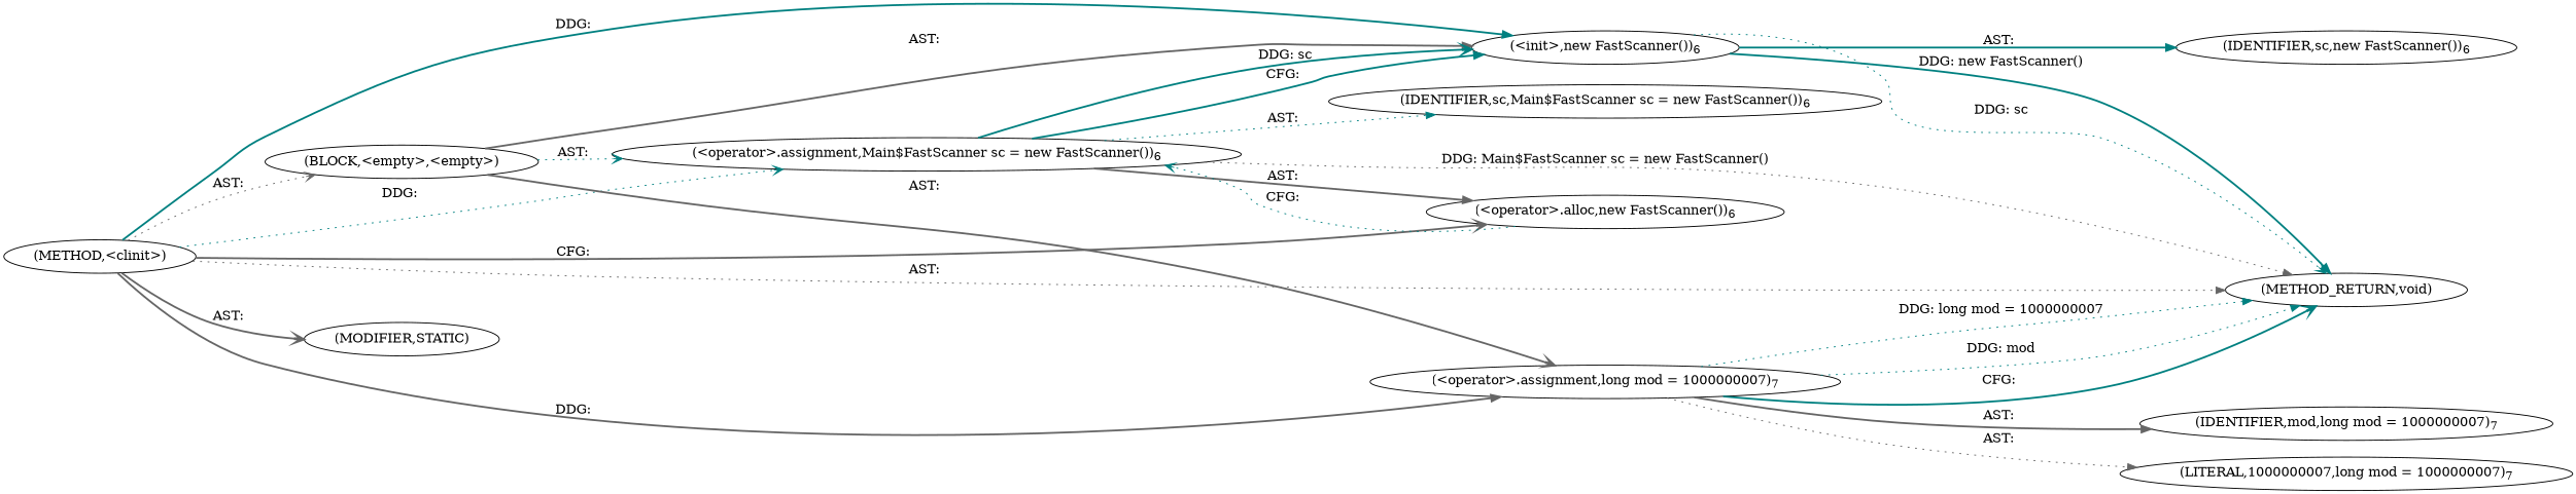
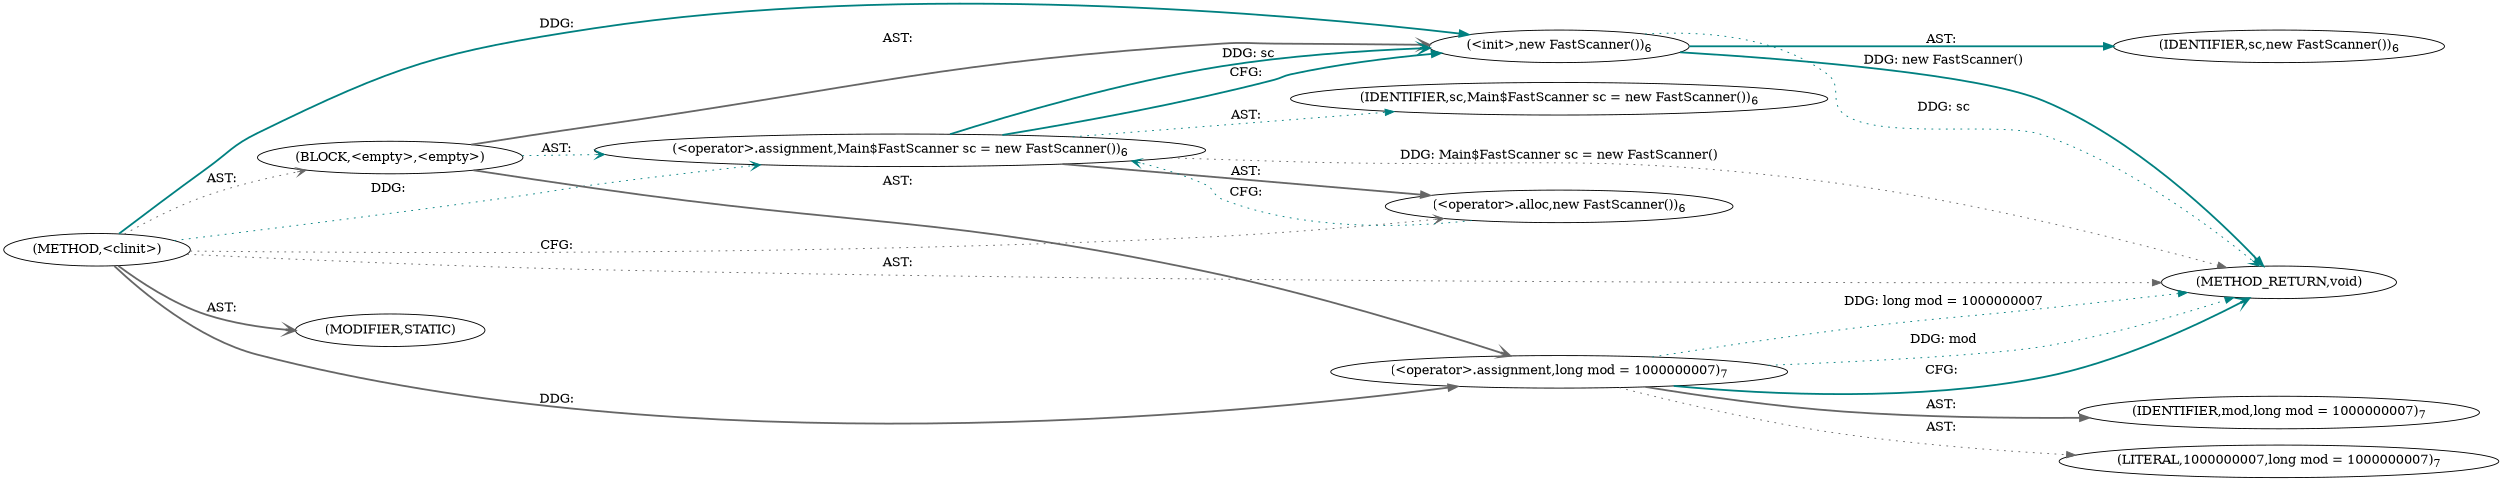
  digraph {
    rankdir=LR
    edge [arrowhead=normal color=teal style=bold]
    n1 [label=<(METHOD,&lt;clinit&gt;)>]
    n2 [label=<(BLOCK,&lt;empty&gt;,&lt;empty&gt;)>]
    n3 [label=<(&lt;operator&gt;.assignment,Main$FastScanner sc = new FastScanner())<SUB>6</SUB>>]
    n4 [label=<(&lt;operator&gt;.alloc,new FastScanner())<SUB>6</SUB>>]
    n5 [label=<(&lt;init&gt;,new FastScanner())<SUB>6</SUB>>]
    n6 [label=<(&lt;operator&gt;.assignment,long mod = 1000000007)<SUB>7</SUB>>]
    n7 [label=<(MODIFIER,STATIC)>]
    n8 [label=<(METHOD_RETURN,void)>]
    n9 [label=<(IDENTIFIER,sc,Main$FastScanner sc = new FastScanner())<SUB>6</SUB>>]
    n10 [label=<(IDENTIFIER,sc,new FastScanner())<SUB>6</SUB>>]
    n11 [label=<(IDENTIFIER,mod,long mod = 1000000007)<SUB>7</SUB>>]
    n12 [label=<(LITERAL,1000000007,long mod = 1000000007)<SUB>7</SUB>>]
    n1 -> n2 [arrowhead=vee color=gray40 label="AST: " style=dotted]
    n1 -> n3 [arrowhead=vee label="DDG: " style=dotted]
-   n1 -> n4 [arrowhead=vee color=gray40 label="CFG: "]
+   n1 -> n4 [arrowhead=vee color=gray40 label="CFG: " style=dotted]
    n1 -> n5 [label="DDG: "]
    n1 -> n6 [color=gray40 label="DDG: "]
    n1 -> n7 [arrowhead=vee color=gray40 label="AST: "]
    n1 -> n8 [color=gray40 label="AST: " style=dotted]
    n2 -> n3 [arrowhead=vee label="AST: " style=dotted]
-   n2 -> n5 [color=gray40 label="AST: "]
+   n2 -> n5 [arrowhead=vee color=gray40 label="AST: "]
    n2 -> n6 [arrowhead=vee color=gray40 label="AST: "]
    n3 -> n4 [color=gray40 label="AST: "]
    n3 -> n5 [label="CFG: "]
    n3 -> n5 [arrowhead=vee label="DDG: sc"]
    n3 -> n8 [color=gray40 label="DDG: Main$FastScanner sc = new FastScanner()" style=dotted]
    n3 -> n9 [label="AST: " style=dotted]
    n4 -> n3 [arrowhead=vee label="CFG: " style=dotted]
    n5 -> n8 [arrowhead=vee label="DDG: sc" style=dotted]
    n5 -> n8 [label="DDG: new FastScanner()"]
    n5 -> n10 [label="AST: "]
    n6 -> n8 [arrowhead=vee label="CFG: "]
    n6 -> n8 [label="DDG: long mod = 1000000007" style=dotted]
    n6 -> n8 [label="DDG: mod" style=dotted]
    n6 -> n11 [color=gray40 label="AST: "]
    n6 -> n12 [color=gray40 label="AST: " style=dotted]
  }
